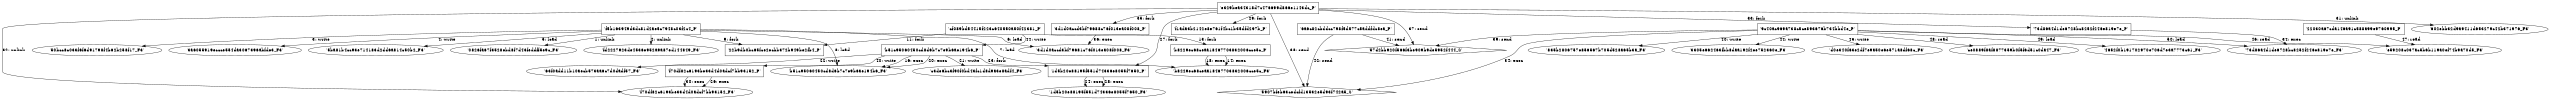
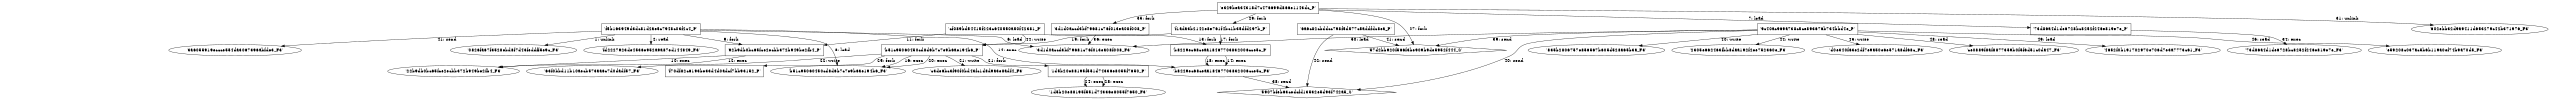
  digraph {
    engine=neato
    fixedsize=false
    fontsize=10
    nodesep=0.3
    rankdir=TB
    ranksep=0
    splines=true
    node [node_type=file shape=ellipse]
    "'f5b163949d3dc81d2ae5c7948c03f2c4_P'" [node_type=Process shape=box]
    "'0826fa67f3528ebd8f7d43feddff5e9c_F3'"
    "'fd2227923de4536e952a9a87ed144849_F3'"
-   "'50bcc8c033f6f6d91798f4b62b258f17_F3'"
    "'3a6055919eccce554da3067396abfde3_F3'"
-   "'5ba81b4cc93e714183d2dd6a814c50b2_F3'"
    "'3d1d0accd3bf79681c76f013ea08f008_F3'"
    "'b8229ec68ceaa18467703832006cce5c_F3'" [node_type=File]
    "'b51c95060450cd8d6b7c7e9b6ae194b6_F3'" [node_type=File]
-   "'22b9db0bc65fce2ecbb372b949be2fb4_P'" [node_type=Process shape=box]
+   "'22b9db0bc65fce2ecbb372b949be2fb4_P'" [node_type=Process shape=box label="'92b9db0bc65fce2ecbb372b949be2fb4_P'"]
+   "'22b9db0bc65fce2ecbb372b949be2fb4_F3'" [node_type=File]
    "'cf089bd54415f223c640550a50f42381_P'" [node_type=Process shape=box]
    "'b8229ec68ceaa18467703832006cce5c_P'" [node_type=Process shape=box]
    "'b51c95060450cd8d6b7c7e9b6ae194b6_P'" [node_type=Process shape=box]
    "'c3de6bc3f90f0bd43fc1d8d9a3e8adf4_F3'"
-   "'63f0add11b10aecb573aa6c7d0dadf57_F3'"
+   "'63f0add11b10aecb573aa6c7d0dadf57_F3'" [label="'63f0bbd11b10aecb573aa6c7d0dadf57_F3'"]
    "'1d5b20e88195f551d74336e8055f7650_P'" [node_type=Process shape=box]
    "'f70df82c6193be33d4d0adcf7bb93152_P'" [node_type=Process shape=box]
    "'1d5b20e88195f551d74336e8055f7650_F3'" [node_type=File]
-   "'f70df82c6193be33d4d0adcf7bb93152_F3'"
    "'f1ada3b2142e8e761f4bc1b35dfd297b_P'" [node_type=Process shape=box]
    "'e329bea34318d7c476699d866e1143dc_P'" [node_type=Process shape=box]
    "'602ebb32d9a9411d653279c42b371976_F3'"
    "'73d86a4d1de6728bc8252f246e819e7e_P'" [node_type=Process shape=box]
-   "'3d1d0accd3bf79681c76f013ea08f008_P'" [node_type=Process shape=box label="'3d1d0accd3bf79688c76f013ea08f008_P'"]
+   "'3d1d0accd3bf79681c76f013ea08f008_P'" [node_type=Process shape=box]
    "'57d2bb920f566f3be909b9de5952f444_S'" [node_type=Socket shape=diamond]
    "'5907bfeb63cedcfd13532e5d93f742a5_S'" [node_type=Socket shape=diamond]
    "'73d86a4d1de6728bc8252f246e819e7e_F3'" [node_type=File]
    "'9c40ac969a738c5ce893676b734bbd4e_P'" [node_type=Process shape=box]
-   "'835b2806757e856567b705d528a65b3a_F3'"
-   "'2305e662463fbb8daa192f2ee752360e_F3'" [label="'3305e662463fbb8daa192f2ee752360e_F3'"]
+   "'835b2806757e856567b705d528a65b3a_F3'" [label="'835b2806757e856567b605d528a65b3a_F3'"]
+   "'2305e662463fbb8daa192f2ee752360e_F3'"
    "'d0e340f63e2df7e9a50e6e571a8df68c_F3'"
    "'e59208c037ac5b6b119a0ef74b9a70d5_F3'"
    "'ce0889f8af8877359b0f5f6d51c0da47_F3'"
    "'4652f0b191702970e706d7e3a7773c61_F3'"
    "'6a6c82cbddcc798f5d577c5addfdc8ea_P'" [node_type=Process shape=box]
-   "'22030a67cda146a91c588a99e9760995_P'" [node_type=Process shape=box]
    "'f5b163949d3dc81d2ae5c7948c03f2c4_P'" -> "'0826fa67f3528ebd8f7d43feddff5e9c_F3'" [label="1: unlink"]
-   "'f5b163949d3dc81d2ae5c7948c03f2c4_P'" -> "'fd2227923de4536e952a9a87ed144849_F3'" [label="2: unlink"]
-   "'f5b163949d3dc81d2ae5c7948c03f2c4_P'" -> "'50bcc8c033f6f6d91798f4b62b258f17_F3'" [label="3: write"]
-   "'f5b163949d3dc81d2ae5c7948c03f2c4_P'" -> "'3a6055919eccce554da3067396abfde3_F3'" [label="4: write"]
-   "'f5b163949d3dc81d2ae5c7948c03f2c4_P'" -> "'5ba81b4cc93e714183d2dd6a814c50b2_F3'" [label="5: load"]
+   "'f5b163949d3dc81d2ae5c7948c03f2c4_P'" -> "'fd2227923de4536e952a9a87ed144849_F3'" [label="2: read"]
+   "'f5b163949d3dc81d2ae5c7948c03f2c4_P'" -> "'3a6055919eccce554da3067396abfde3_F3'" [label="41: send"]
    "'f5b163949d3dc81d2ae5c7948c03f2c4_P'" -> "'3d1d0accd3bf79681c76f013ea08f008_F3'" [label="6: load"]
-   "'f5b163949d3dc81d2ae5c7948c03f2c4_P'" -> "'b8229ec68ceaa18467703832006cce5c_F3'" [label="7: load"]
+   "'f5b163949d3dc81d2ae5c7948c03f2c4_P'" -> "'b8229ec68ceaa18467703832006cce5c_F3'" [label="14: exec"]
    "'f5b163949d3dc81d2ae5c7948c03f2c4_P'" -> "'b51c95060450cd8d6b7c7e9b6ae194b6_F3'" [label="8: load"]
    "'f5b163949d3dc81d2ae5c7948c03f2c4_P'" -> "'22b9db0bc65fce2ecbb372b949be2fb4_P'" [label="9: fork"]
+   "'22b9db0bc65fce2ecbb372b949be2fb4_P'" -> "'22b9db0bc65fce2ecbb372b949be2fb4_F3'" [label="10: exec"]
+   "'22b9db0bc65fce2ecbb372b949be2fb4_P'" -> "'22b9db0bc65fce2ecbb372b949be2fb4_F3'" [label="12: exec"]
    "'cf089bd54415f223c640550a50f42381_P'" -> "'22b9db0bc65fce2ecbb372b949be2fb4_P'" [label="11: fork"]
    "'cf089bd54415f223c640550a50f42381_P'" -> "'b8229ec68ceaa18467703832006cce5c_P'" [label="13: fork"]
    "'cf089bd54415f223c640550a50f42381_P'" -> "'b51c95060450cd8d6b7c7e9b6ae194b6_P'" [label="44: write"]
    "'b8229ec68ceaa18467703832006cce5c_P'" -> "'b8229ec68ceaa18467703832006cce5c_F3'" [label="14: exec"]
    "'b8229ec68ceaa18467703832006cce5c_P'" -> "'b8229ec68ceaa18467703832006cce5c_F3'" [label="18: exec"]
    "'b51c95060450cd8d6b7c7e9b6ae194b6_P'" -> "'b51c95060450cd8d6b7c7e9b6ae194b6_F3'" [label="16: exec"]
    "'b51c95060450cd8d6b7c7e9b6ae194b6_P'" -> "'b51c95060450cd8d6b7c7e9b6ae194b6_F3'" [label="20: exec"]
    "'b51c95060450cd8d6b7c7e9b6ae194b6_P'" -> "'c3de6bc3f90f0bd43fc1d8d9a3e8adf4_F3'" [label="21: write"]
    "'b51c95060450cd8d6b7c7e9b6ae194b6_P'" -> "'63f0add11b10aecb573aa6c7d0dadf57_F3'" [label="22: write"]
-   "'b51c95060450cd8d6b7c7e9b6ae194b6_P'" -> "'1d5b20e88195f551d74336e8055f7650_P'" [label="23: fork"]
-   "'b51c95060450cd8d6b7c7e9b6ae194b6_P'" -> "'f70df82c6193be33d4d0adcf7bb93152_P'" [label="40: write"]
+   "'b51c95060450cd8d6b7c7e9b6ae194b6_P'" -> "'1d5b20e88195f551d74336e8055f7650_P'" [label="21: fork"]
+   "'b51c95060450cd8d6b7c7e9b6ae194b6_P'" -> "'f70df82c6193be33d4d0adcf7bb93152_P'" [label="25: fork"]
    "'1d5b20e88195f551d74336e8055f7650_P'" -> "'1d5b20e88195f551d74336e8055f7650_F3'" [label="24: exec"]
    "'1d5b20e88195f551d74336e8055f7650_P'" -> "'1d5b20e88195f551d74336e8055f7650_F3'" [label="28: exec"]
-   "'f70df82c6193be33d4d0adcf7bb93152_P'" -> "'f70df82c6193be33d4d0adcf7bb93152_F3'" [label="26: exec"]
-   "'f70df82c6193be33d4d0adcf7bb93152_P'" -> "'f70df82c6193be33d4d0adcf7bb93152_F3'" [label="30: exec"]
-   "'e329bea34318d7c476699d866e1143dc_P'" -> "'1d5b20e88195f551d74336e8055f7650_P'" [label="27: fork"]
-   "'e329bea34318d7c476699d866e1143dc_P'" -> "'f70df82c6193be33d4d0adcf7bb93152_F3'" [label="32: unlink"]
+   "'f1ada3b2142e8e761f4bc1b35dfd297b_P'" -> "'b8229ec68ceaa18467703832006cce5c_P'" [label="17: fork"]
+   "'f1ada3b2142e8e761f4bc1b35dfd297b_P'" -> "'b51c95060450cd8d6b7c7e9b6ae194b6_P'" [label="19: fork"]
    "'e329bea34318d7c476699d866e1143dc_P'" -> "'f1ada3b2142e8e761f4bc1b35dfd297b_P'" [label="29: fork"]
    "'e329bea34318d7c476699d866e1143dc_P'" -> "'602ebb32d9a9411d653279c42b371976_F3'" [label="31: unlink"]
-   "'e329bea34318d7c476699d866e1143dc_P'" -> "'73d86a4d1de6728bc8252f246e819e7e_P'" [label="33: fork"]
+   "'e329bea34318d7c476699d866e1143dc_P'" -> "'73d86a4d1de6728bc8252f246e819e7e_P'" [label="7: load"]
    "'e329bea34318d7c476699d866e1143dc_P'" -> "'3d1d0accd3bf79681c76f013ea08f008_P'" [label="35: fork"]
-   "'e329bea34318d7c476699d866e1143dc_P'" -> "'57d2bb920f566f3be909b9de5952f444_S'" [label="37: send"]
-   "'e329bea34318d7c476699d866e1143dc_P'" -> "'5907bfeb63cedcfd13532e5d93f742a5_S'" [label="38: send"]
+   "'e329bea34318d7c476699d866e1143dc_P'" -> "'57d2bb920f566f3be909b9de5952f444_S'" [label="27: fork"]
+   "'b8229ec68ceaa18467703832006cce5c_F3'" -> "'5907bfeb63cedcfd13532e5d93f742a5_S'" [label="38: send"]
    "'73d86a4d1de6728bc8252f246e819e7e_P'" -> "'73d86a4d1de6728bc8252f246e819e7e_F3'" [label="34: exec"]
    "'3d1d0accd3bf79681c76f013ea08f008_P'" -> "'3d1d0accd3bf79681c76f013ea08f008_F3'" [label="36: exec"]
-   "'9c40ac969a738c5ce893676b734bbd4e_P'" -> "'73d86a4d1de6728bc8252f246e819e7e_F3'" [label="50: load"]
+   "'9c40ac969a738c5ce893676b734bbd4e_P'" -> "'3d1d0accd3bf79681c76f013ea08f008_F3'" [label="50: load"]
    "'9c40ac969a738c5ce893676b734bbd4e_P'" -> "'57d2bb920f566f3be909b9de5952f444_S'" [label="39: send"]
-   "'9c40ac969a738c5ce893676b734bbd4e_P'" -> "'5907bfeb63cedcfd13532e5d93f742a5_S'" [label="34: exec"]
+   "'9c40ac969a738c5ce893676b734bbd4e_P'" -> "'5907bfeb63cedcfd13532e5d93f742a5_S'" [label="40: send"]
    "'9c40ac969a738c5ce893676b734bbd4e_P'" -> "'835b2806757e856567b705d528a65b3a_F3'" [label="40: write"]
    "'9c40ac969a738c5ce893676b734bbd4e_P'" -> "'2305e662463fbb8daa192f2ee752360e_F3'" [label="44: write"]
    "'9c40ac969a738c5ce893676b734bbd4e_P'" -> "'d0e340f63e2df7e9a50e6e571a8df68c_F3'" [label="45: write"]
    "'9c40ac969a738c5ce893676b734bbd4e_P'" -> "'e59208c037ac5b6b119a0ef74b9a70d5_F3'" [label="46: read"]
    "'9c40ac969a738c5ce893676b734bbd4e_P'" -> "'ce0889f8af8877359b0f5f6d51c0da47_F3'" [label="48: read"]
    "'9c40ac969a738c5ce893676b734bbd4e_P'" -> "'4652f0b191702970e706d7e3a7773c61_F3'" [label="49: load"]
    "'6a6c82cbddcc798f5d577c5addfdc8ea_P'" -> "'57d2bb920f566f3be909b9de5952f444_S'" [label="41: send"]
    "'6a6c82cbddcc798f5d577c5addfdc8ea_P'" -> "'5907bfeb63cedcfd13532e5d93f742a5_S'" [label="42: send"]
-   "'22030a67cda146a91c588a99e9760995_P'" -> "'e59208c037ac5b6b119a0ef74b9a70d5_F3'" [label="47: read"]
  }
